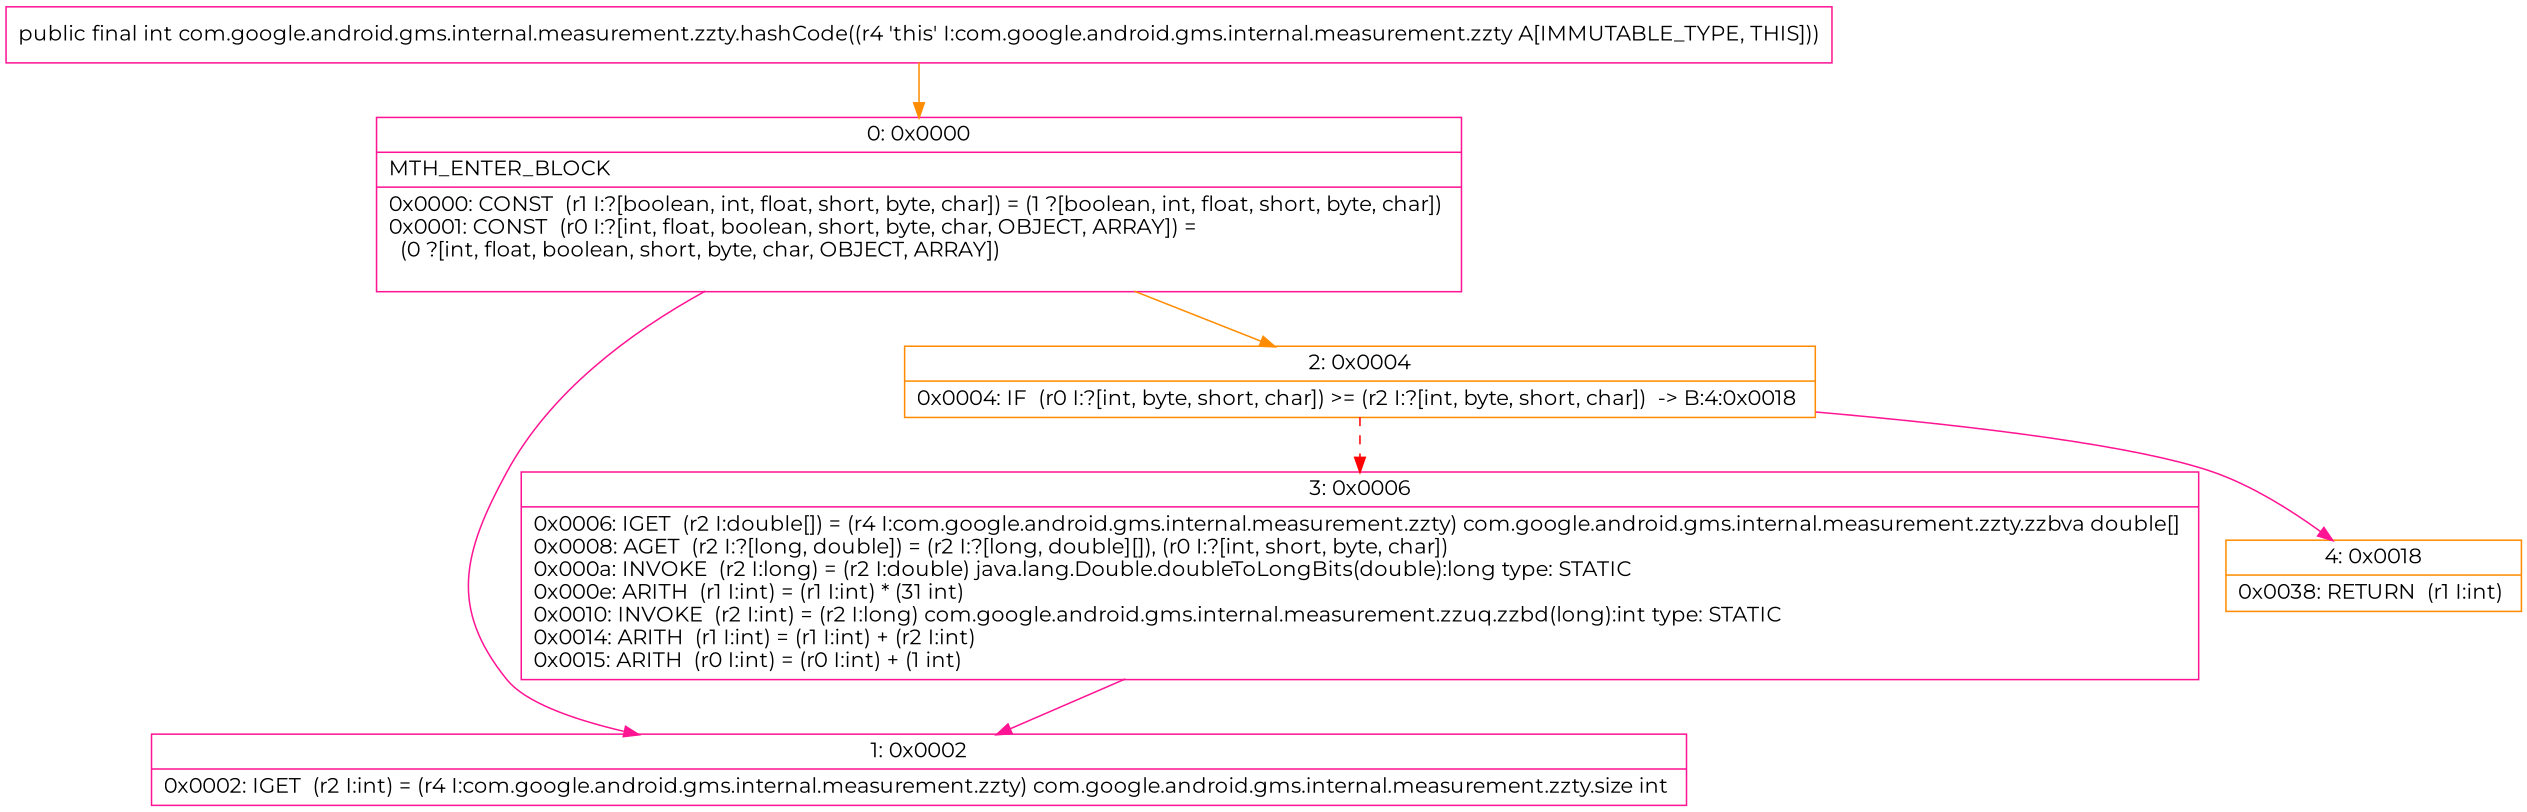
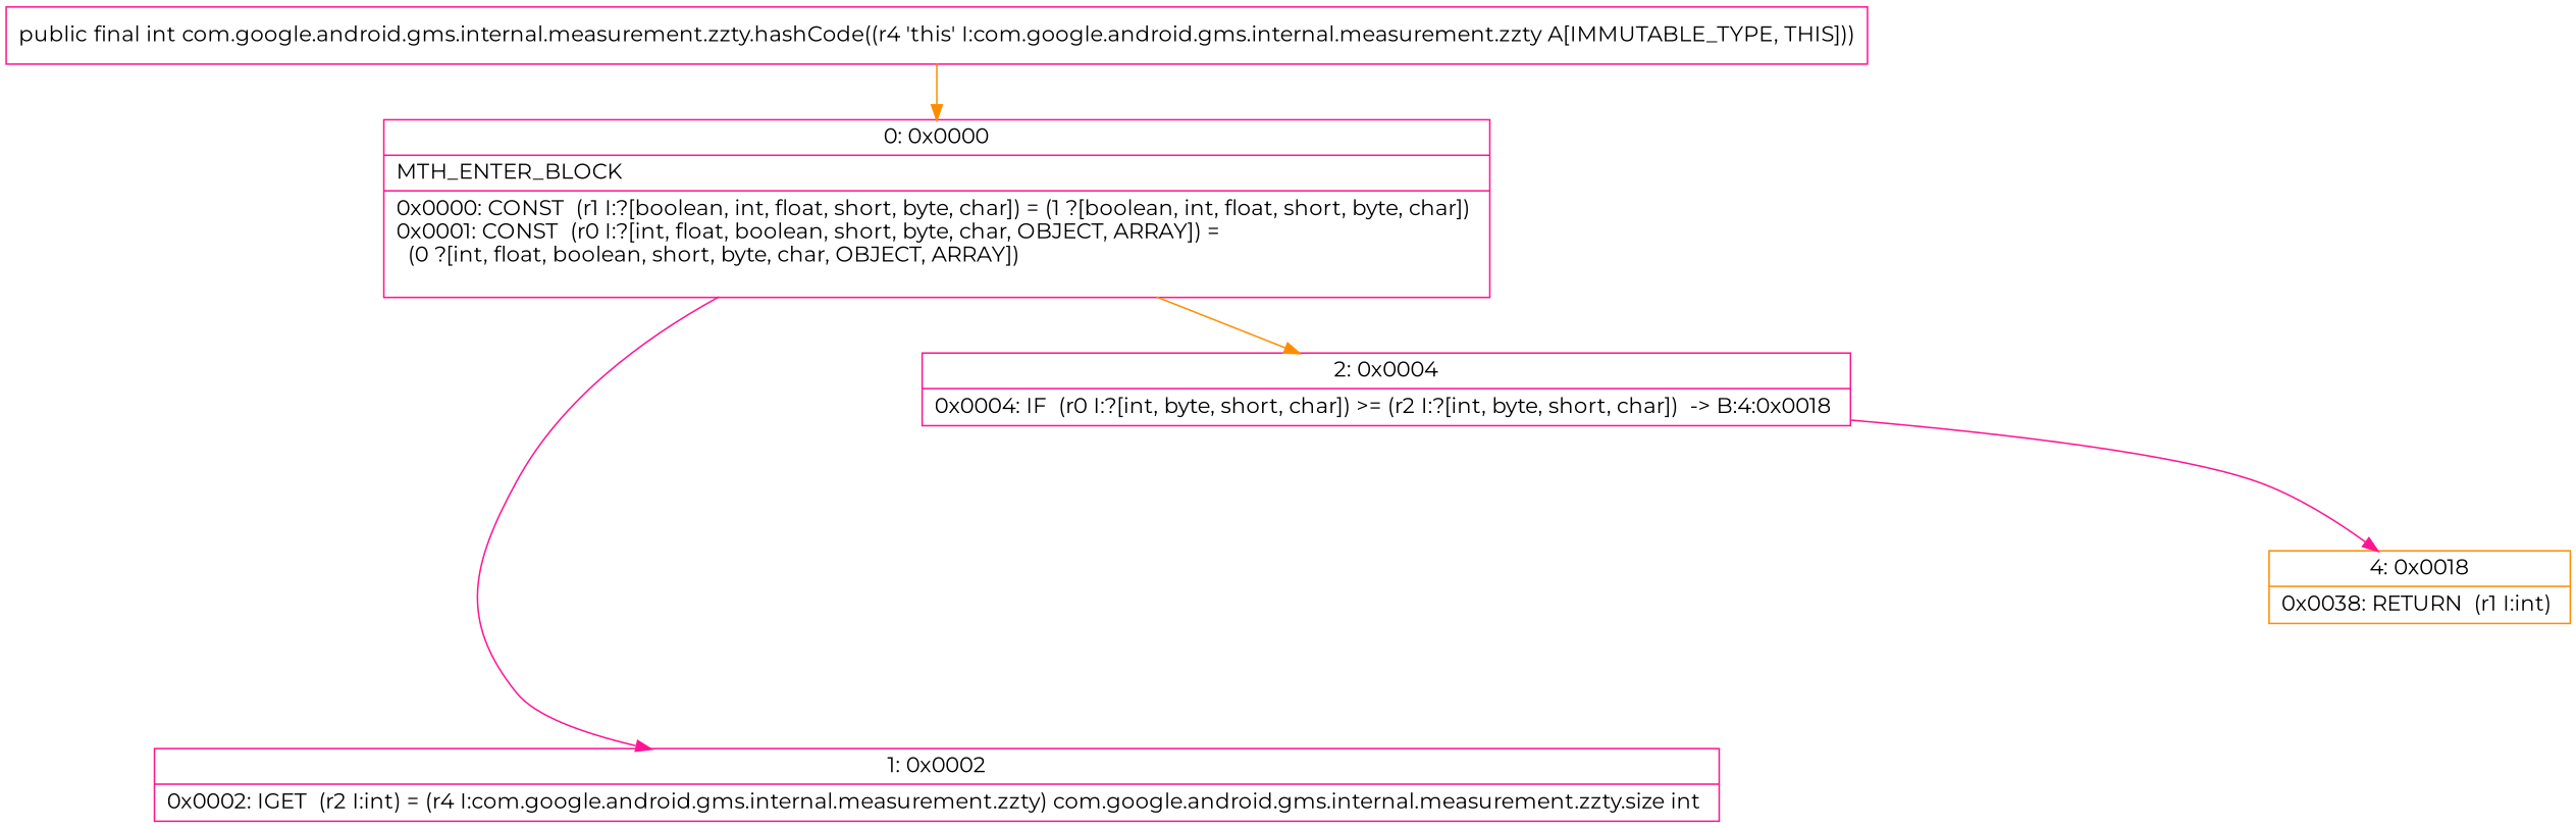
  digraph {
    fontname=Montserrat
    node [color=deeppink fontname=Montserrat shape=record]
    edge [color=deeppink fontname=Montserrat]
    n1 [label="{0\:\ 0x0000|MTH_ENTER_BLOCK\l|0x0000: CONST  (r1 I:?[boolean, int, float, short, byte, char]) = (1 ?[boolean, int, float, short, byte, char]) \l0x0001: CONST  (r0 I:?[int, float, boolean, short, byte, char, OBJECT, ARRAY]) = \l  (0 ?[int, float, boolean, short, byte, char, OBJECT, ARRAY])\l \l}"]
    n2 [label="{1\:\ 0x0002|0x0002: IGET  (r2 I:int) = (r4 I:com.google.android.gms.internal.measurement.zzty) com.google.android.gms.internal.measurement.zzty.size int \l}"]
-   n3 [color=darkorange label="{2\:\ 0x0004|0x0004: IF  (r0 I:?[int, byte, short, char]) \>= (r2 I:?[int, byte, short, char])  \-\> B:4:0x0018 \l}"]
-   n4 [label="{3\:\ 0x0006|0x0006: IGET  (r2 I:double[]) = (r4 I:com.google.android.gms.internal.measurement.zzty) com.google.android.gms.internal.measurement.zzty.zzbva double[] \l0x0008: AGET  (r2 I:?[long, double]) = (r2 I:?[long, double][]), (r0 I:?[int, short, byte, char]) \l0x000a: INVOKE  (r2 I:long) = (r2 I:double) java.lang.Double.doubleToLongBits(double):long type: STATIC \l0x000e: ARITH  (r1 I:int) = (r1 I:int) * (31 int) \l0x0010: INVOKE  (r2 I:int) = (r2 I:long) com.google.android.gms.internal.measurement.zzuq.zzbd(long):int type: STATIC \l0x0014: ARITH  (r1 I:int) = (r1 I:int) + (r2 I:int) \l0x0015: ARITH  (r0 I:int) = (r0 I:int) + (1 int) \l}"]
+   n3 [label="{2\:\ 0x0004|0x0004: IF  (r0 I:?[int, byte, short, char]) \>= (r2 I:?[int, byte, short, char])  \-\> B:4:0x0018 \l}"]
    n5 [color=darkorange label="{4\:\ 0x0018|0x0038: RETURN  (r1 I:int) \l}"]
    n6 [label="{public final int com.google.android.gms.internal.measurement.zzty.hashCode((r4 'this' I:com.google.android.gms.internal.measurement.zzty A[IMMUTABLE_TYPE, THIS])) }"]
    n1 -> n2
    n1 -> n3 [color=darkorange]
-   n3 -> n4 [color=red style=dashed]
    n3 -> n5
-   n4 -> n2
    n6 -> n1 [color=darkorange]
  }
